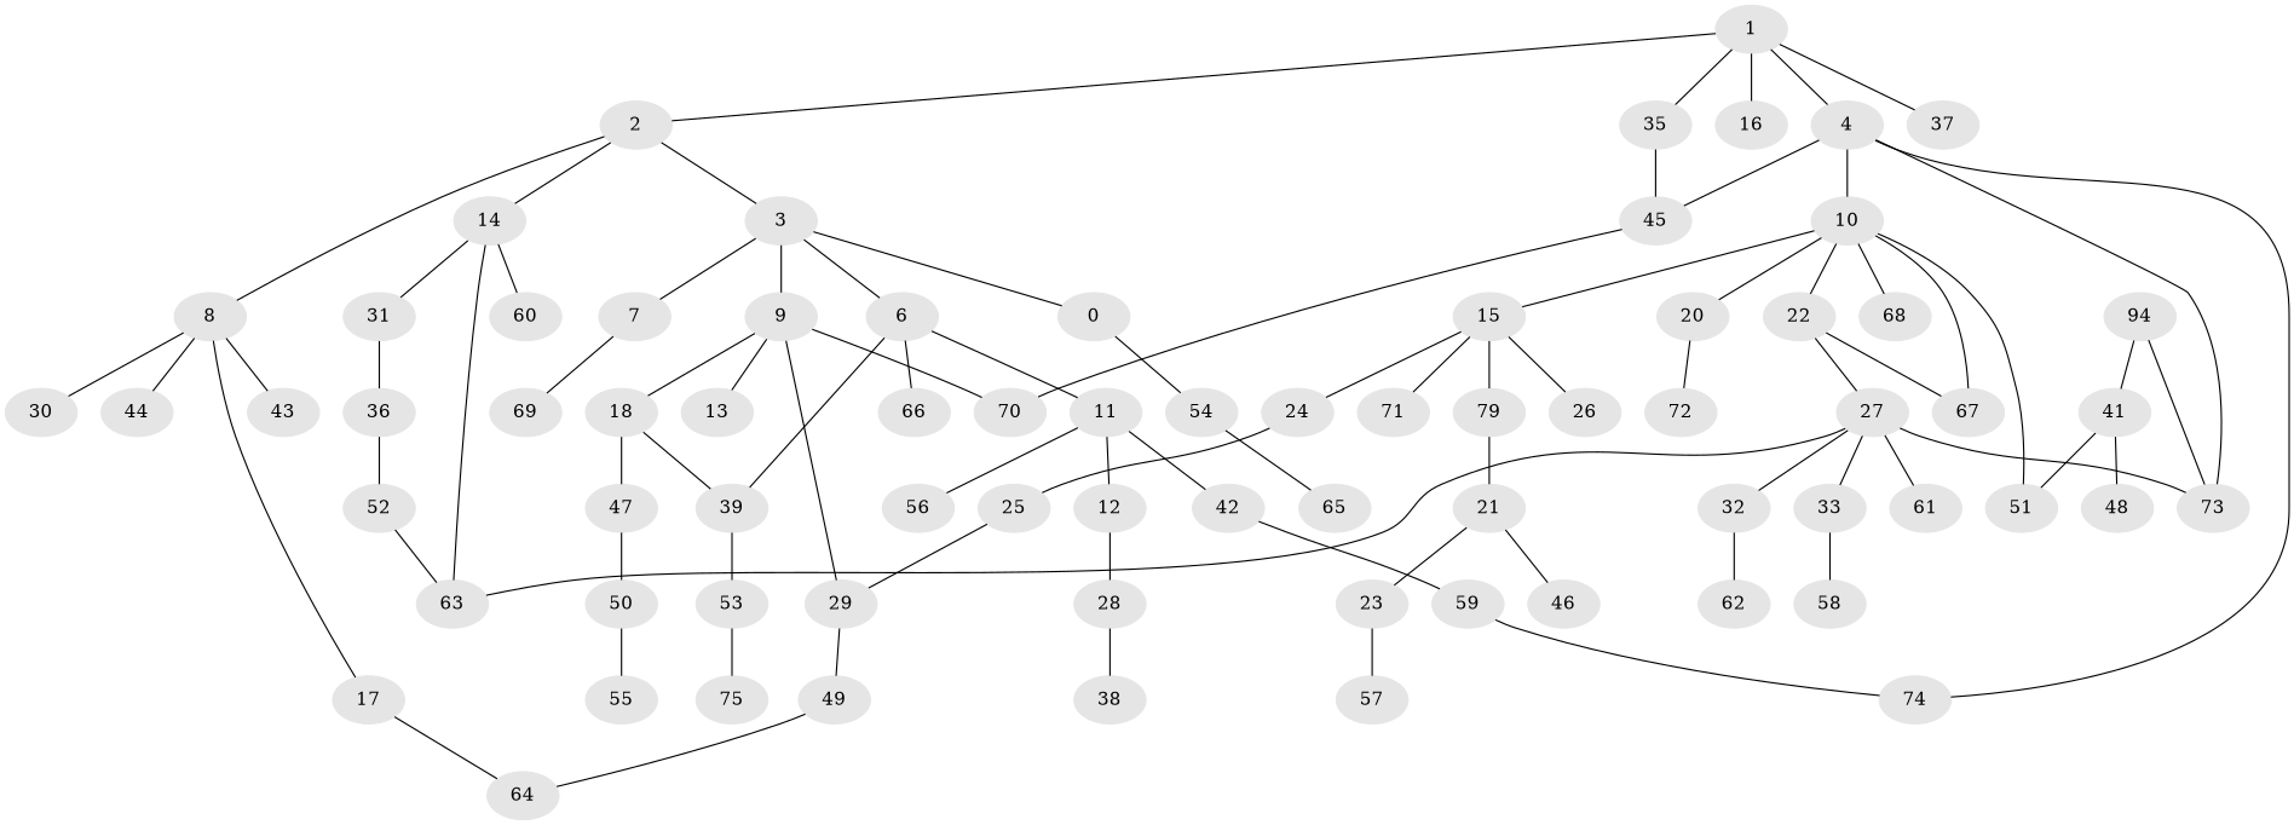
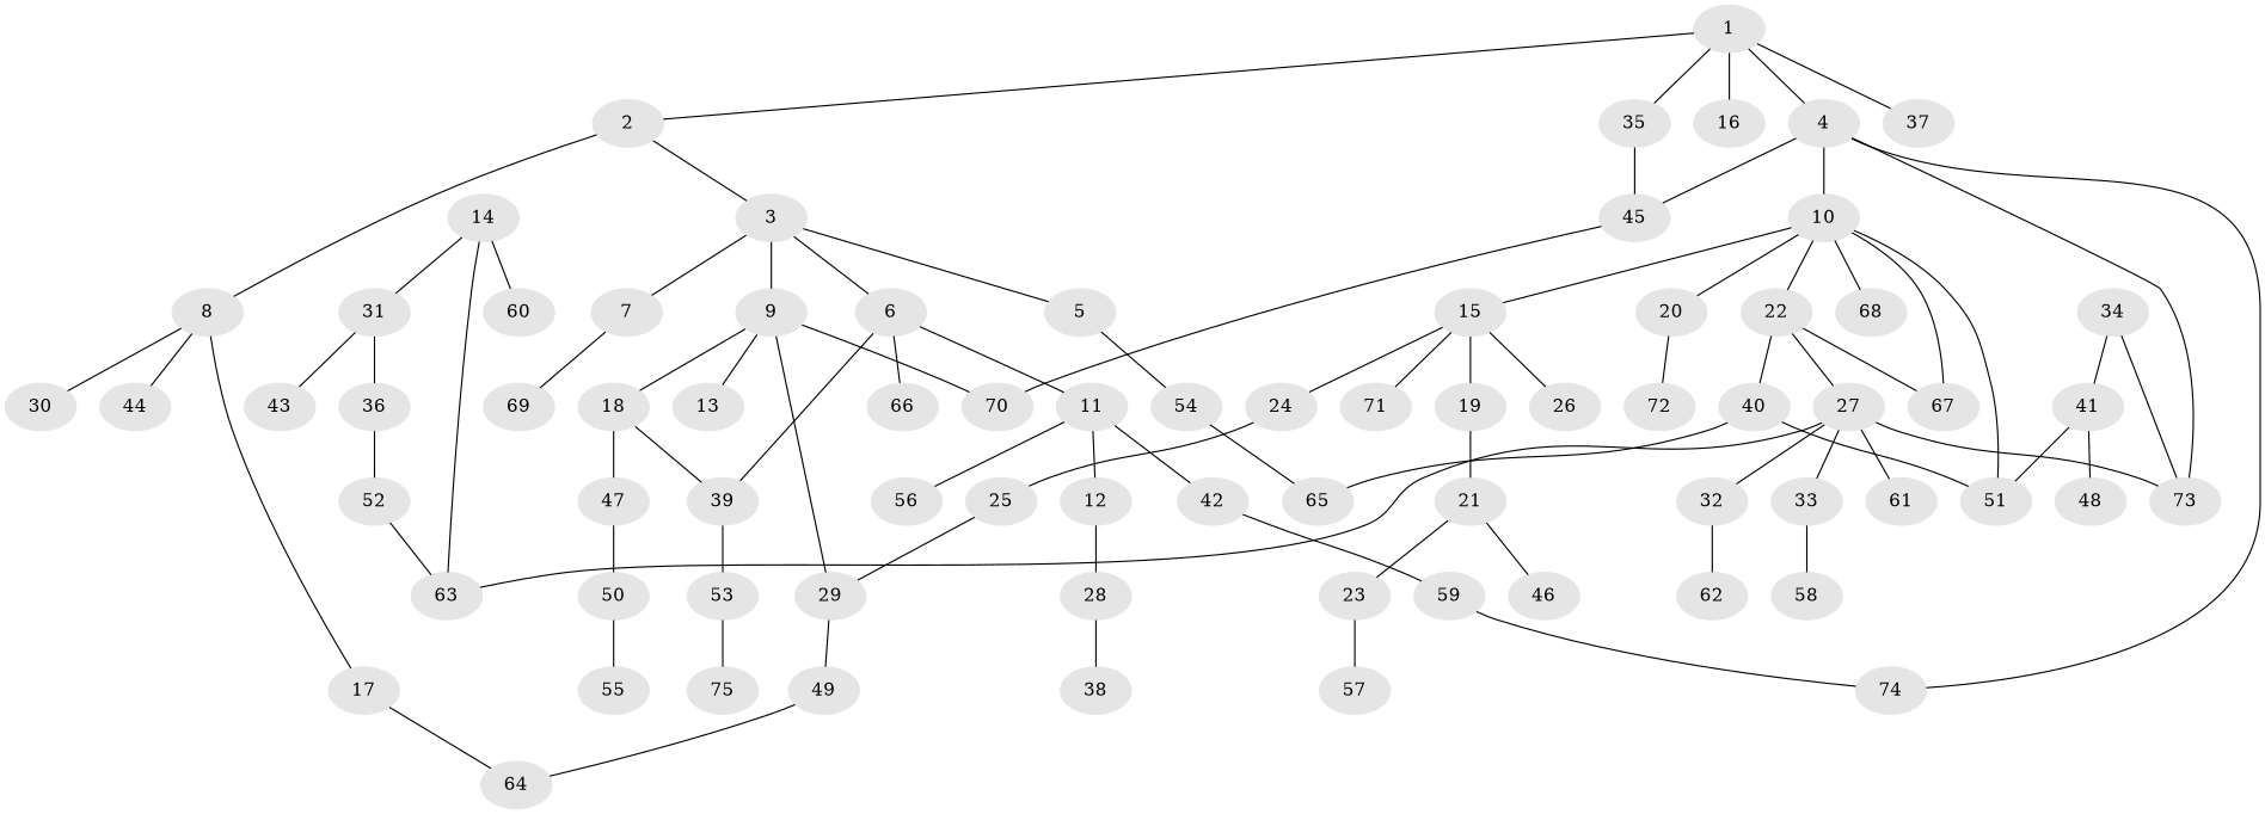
  graph {
    node [color=gray90 style=filled]
    1
    2
    4
    16
    35
    37
    3
    8
    14
    10
    45
    73
    74
-   5 [label=0]
+   5
    6
    7
    9
    17
    30
    43
    44
    31
    60
    63
    54
    11
    39
    66
    69
    13
    18
    29
    70
    15
    20
    22
    51
    68
    67
    65
    12
    42
    56
    53
    64
    47
    49
-   19 [label=79]
+   19
    24
    26
    71
    72
    27
-   34 [label=94]
+   40
+   34
    41
    28
    59
    38
    36
    21
    25
    50
    23
    46
    57
    32
    33
    61
    62
    58
    52
    48
    75
    55
    1 -- 2
    1 -- 4
    1 -- 16
    1 -- 35
    1 -- 37
    2 -- 3
    2 -- 8
-   2 -- 14
    4 -- 10
    4 -- 45
    4 -- 73
    4 -- 74
    35 -- 45
    3 -- 5
    3 -- 6
    3 -- 7
    3 -- 9
    8 -- 17
    8 -- 30
-   8 -- 43
+   31 -- 43
    8 -- 44
    14 -- 31
    14 -- 60
    14 -- 63
    10 -- 15
    10 -- 20
    10 -- 22
    10 -- 51
    10 -- 68
    10 -- 67
    45 -- 70
    5 -- 54
    6 -- 11
    6 -- 39
    6 -- 66
    7 -- 69
    9 -- 13
    9 -- 18
    9 -- 29
    9 -- 70
    17 -- 64
    31 -- 36
    54 -- 65
    11 -- 12
    11 -- 42
    11 -- 56
    39 -- 53
    18 -- 39
    18 -- 47
    29 -- 49
    15 -- 19
    15 -- 24
    15 -- 26
    15 -- 71
    20 -- 72
    22 -- 67
    22 -- 27
+   22 -- 40
    12 -- 28
    42 -- 59
    53 -- 75
    47 -- 50
    49 -- 64
    19 -- 21
    24 -- 25
    27 -- 73
    27 -- 63
    27 -- 32
    27 -- 33
    27 -- 61
+   40 -- 51
+   40 -- 65
    34 -- 73
    34 -- 41
    41 -- 51
    41 -- 48
    28 -- 38
    59 -- 74
    36 -- 52
    21 -- 23
    21 -- 46
    25 -- 29
    50 -- 55
    23 -- 57
    32 -- 62
    33 -- 58
    52 -- 63
  }
